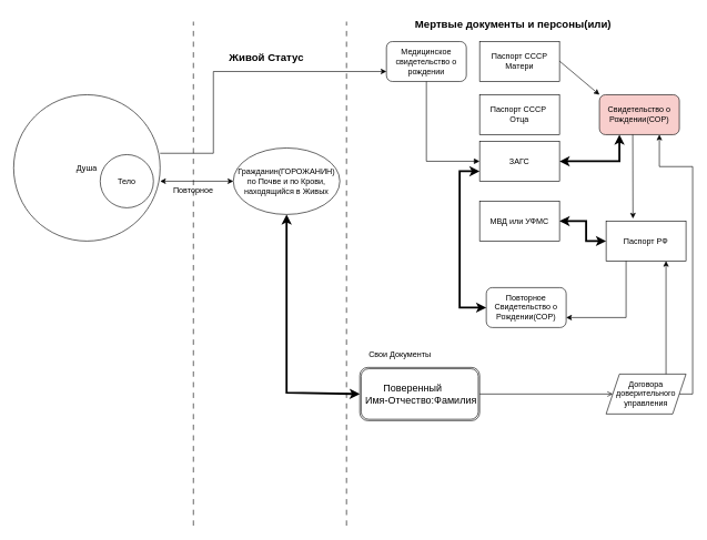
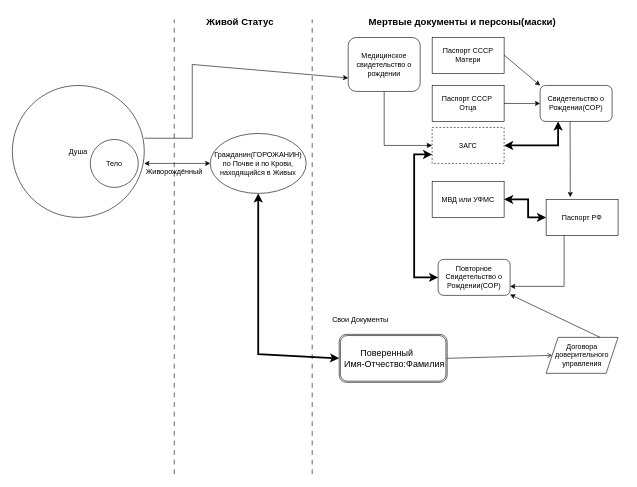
  <mxCell id="0" />
  <mxCell id="1" parent="0" />
  <mxCell id="2" value="Душа" style="ellipse;whiteSpace=wrap;html=1;aspect=fixed;" parent="1" vertex="1"><mxGeometry x="20" y="142" width="220" height="220" as="geometry" /></mxCell>
  <mxCell id="3" value="Тело" style="ellipse;whiteSpace=wrap;html=1;aspect=fixed;align=center;verticalAlign=middle;labelBackgroundColor=default;labelBorderColor=none;" parent="1" vertex="1"><mxGeometry x="150" y="232" width="80" height="80" as="geometry" /></mxCell>
  <mxCell id="4" value="" style="endArrow=none;html=1;rounded=0;dashed=1;dashPattern=8 8;" parent="1" edge="1"><mxGeometry width="50" height="50" relative="1" as="geometry"><mxPoint x="290" y="790" as="sourcePoint" /><mxPoint x="290" y="32" as="targetPoint" /></mxGeometry></mxCell>
  <mxCell id="5" value="" style="endArrow=classic;startArrow=classic;html=1;rounded=0;entryX=0;entryY=0.5;entryDx=0;entryDy=0;" parent="1" target="7" edge="1"><mxGeometry width="50" height="50" relative="1" as="geometry"><mxPoint x="240" y="272" as="sourcePoint" /><mxPoint x="360" y="272" as="targetPoint" /></mxGeometry></mxCell>
- <mxCell id="6" value="Повторное" style="text;html=1;strokeColor=none;fillColor=none;align=center;verticalAlign=middle;whiteSpace=wrap;rounded=0;" parent="1" vertex="1"><mxGeometry x="260" y="271" width="60" height="30" as="geometry" /></mxCell>
+ <mxCell id="6" value="Живорождённый" style="text;html=1;strokeColor=none;fillColor=none;align=center;verticalAlign=middle;whiteSpace=wrap;rounded=0;" parent="1" vertex="1"><mxGeometry x="260" y="271" width="60" height="30" as="geometry" /></mxCell>
  <mxCell id="7" value="Гражданин(ГОРОЖАНИН) по Почве и по Крови, находящийся в Живых" style="ellipse;whiteSpace=wrap;html=1;" parent="1" vertex="1"><mxGeometry x="350" y="222" width="160" height="100" as="geometry" /></mxCell>
  <mxCell id="8" value="" style="endArrow=none;html=1;rounded=0;dashed=1;dashPattern=8 8;" parent="1" edge="1"><mxGeometry width="50" height="50" relative="1" as="geometry"><mxPoint x="520" y="790" as="sourcePoint" /><mxPoint x="520" y="32" as="targetPoint" /></mxGeometry></mxCell>
  <mxCell id="9" value="Паспорт РФ" style="rounded=0;whiteSpace=wrap;html=1;" parent="1" vertex="1"><mxGeometry x="910" y="332" width="120" height="60" as="geometry" /></mxCell>
- <mxCell id="10" value="Свидетельство о Рождении(СОР)" style="rounded=1;whiteSpace=wrap;html=1;fillColor=#f8cecc;" parent="1" vertex="1"><mxGeometry x="900" y="142" width="120" height="60" as="geometry" /></mxCell>
+ <mxCell id="10" value="Свидетельство о Рождении(СОР)" style="rounded=1;whiteSpace=wrap;html=1;" parent="1" vertex="1"><mxGeometry x="900" y="142" width="120" height="60" as="geometry" /></mxCell>
  <mxCell id="11" value="Паспорт СССР Матери" style="rounded=0;whiteSpace=wrap;html=1;" parent="1" vertex="1"><mxGeometry x="720" y="62" width="120" height="60" as="geometry" /></mxCell>
  <mxCell id="12" value="Паспорт СССР&amp;nbsp; Отца" style="rounded=0;whiteSpace=wrap;html=1;" parent="1" vertex="1"><mxGeometry x="720" y="142" width="120" height="60" as="geometry" /></mxCell>
- <mxCell id="13" value="ЗАГС" style="rounded=0;whiteSpace=wrap;html=1;" parent="1" vertex="1"><mxGeometry x="720" y="212" width="120" height="60" as="geometry" /></mxCell>
+ <mxCell id="13" value="ЗАГС" style="rounded=0;whiteSpace=wrap;html=1;dashed=1;" parent="1" vertex="1"><mxGeometry x="720" y="212" width="120" height="60" as="geometry" /></mxCell>
  <mxCell id="14" value="" style="endArrow=classic;startArrow=none;html=1;rounded=0;entryX=0;entryY=0;entryDx=0;entryDy=0;startFill=0;" parent="1" target="10" edge="1"><mxGeometry width="50" height="50" relative="1" as="geometry"><mxPoint x="840" y="91.37" as="sourcePoint" /><mxPoint x="950" y="91.37" as="targetPoint" /></mxGeometry></mxCell>
  <mxCell id="15" value="" style="endArrow=classic;startArrow=classic;html=1;rounded=0;entryX=0.25;entryY=1;entryDx=0;entryDy=0;exitX=1;exitY=0.5;exitDx=0;exitDy=0;strokeWidth=3;" parent="1" source="13" target="10" edge="1"><mxGeometry width="50" height="50" relative="1" as="geometry"><mxPoint x="850" y="101.37" as="sourcePoint" /><mxPoint x="910" y="152" as="targetPoint" /><Array as="points"><mxPoint x="930" y="242" /></Array></mxGeometry></mxCell>
+ <mxCell id="16" value="" style="endArrow=classic;startArrow=none;html=1;rounded=0;entryX=0;entryY=0.5;entryDx=0;entryDy=0;exitX=1;exitY=0.5;exitDx=0;exitDy=0;startFill=0;" parent="1" source="12" target="10" edge="1"><mxGeometry width="50" height="50" relative="1" as="geometry"><mxPoint x="860" y="111.37" as="sourcePoint" /><mxPoint x="920" y="162" as="targetPoint" /></mxGeometry></mxCell>
  <mxCell id="17" value="" style="endArrow=classic;startArrow=none;html=1;rounded=0;entryX=0.336;entryY=-0.064;entryDx=0;entryDy=0;startFill=0;entryPerimeter=0;" parent="1" target="9" edge="1"><mxGeometry width="50" height="50" relative="1" as="geometry"><mxPoint x="950" y="202" as="sourcePoint" /><mxPoint x="1010" y="252.63" as="targetPoint" /></mxGeometry></mxCell>
  <mxCell id="18" value="Повторное Свидетельство о Рождении(СОР)" style="rounded=1;whiteSpace=wrap;html=1;" parent="1" vertex="1"><mxGeometry x="730" y="432" width="120" height="60" as="geometry" /></mxCell>
  <mxCell id="19" value="" style="endArrow=classic;startArrow=none;html=1;rounded=0;startFill=0;exitX=0.25;exitY=1;exitDx=0;exitDy=0;entryX=1;entryY=0.75;entryDx=0;entryDy=0;" parent="1" source="9" target="18" edge="1"><mxGeometry width="50" height="50" relative="1" as="geometry"><mxPoint x="960" y="212" as="sourcePoint" /><mxPoint x="880" y="540" as="targetPoint" /><Array as="points"><mxPoint x="940" y="477" /></Array></mxGeometry></mxCell>
  <mxCell id="20" value="" style="endArrow=classic;startArrow=classic;html=1;rounded=0;strokeWidth=3;exitX=0;exitY=0.5;exitDx=0;exitDy=0;entryX=0;entryY=0.75;entryDx=0;entryDy=0;" parent="1" source="18" target="13" edge="1"><mxGeometry width="50" height="50" relative="1" as="geometry"><mxPoint x="793" y="432" as="sourcePoint" /><mxPoint x="680" y="252" as="targetPoint" /><Array as="points"><mxPoint x="690" y="462" /><mxPoint x="690" y="257" /></Array></mxGeometry></mxCell>
- <mxCell id="21" value="Медицинское свидетельство о рождении" style="rounded=1;whiteSpace=wrap;html=1;" parent="1" vertex="1"><mxGeometry x="580" y="62" width="120" height="60" as="geometry" /></mxCell>
+ <mxCell id="21" value="Медицинское свидетельство о рождении" style="rounded=1;whiteSpace=wrap;html=1;" parent="1" vertex="1"><mxGeometry x="580" y="62" width="120" height="90" as="geometry" /></mxCell>
  <mxCell id="22" value="" style="endArrow=classic;html=1;rounded=0;entryX=0;entryY=0.75;entryDx=0;entryDy=0;" parent="1" target="21" edge="1"><mxGeometry width="50" height="50" relative="1" as="geometry"><mxPoint x="240" y="230" as="sourcePoint" /><mxPoint x="510" y="242" as="targetPoint" /><Array as="points"><mxPoint x="320" y="230" /><mxPoint x="320" y="107" /></Array></mxGeometry></mxCell>
- <mxCell id="23" value="Живой Статус" style="text;html=1;strokeColor=none;fillColor=none;align=center;verticalAlign=middle;whiteSpace=wrap;rounded=0;fontSize=16;fontStyle=1" parent="1" vertex="1"><mxGeometry x="320" y="70" width="160" height="30" as="geometry" /></mxCell>
- <mxCell id="24" value="Мертвые документы и персоны(или)" style="text;html=1;align=center;verticalAlign=middle;resizable=0;points=[];autosize=1;strokeColor=none;fillColor=none;fontSize=16;fontStyle=1" parent="1" vertex="1"><mxGeometry x="600" y="20" width="340" height="30" as="geometry" /></mxCell>
+ <mxCell id="23" value="Живой Статус" style="text;html=1;strokeColor=none;fillColor=none;align=center;verticalAlign=middle;whiteSpace=wrap;rounded=0;fontSize=16;fontStyle=1" parent="1" vertex="1"><mxGeometry x="320" y="20" width="160" height="30" as="geometry" /></mxCell>
+ <mxCell id="24" value="Мертвые документы и персоны(маски)" style="text;html=1;align=center;verticalAlign=middle;resizable=0;points=[];autosize=1;strokeColor=none;fillColor=none;fontSize=16;fontStyle=1" parent="1" vertex="1"><mxGeometry x="600" y="20" width="340" height="30" as="geometry" /></mxCell>
  <mxCell id="25" value="" style="endArrow=none;startArrow=block;html=1;rounded=0;entryX=0.5;entryY=1;entryDx=0;entryDy=0;exitX=0;exitY=0.5;exitDx=0;exitDy=0;startFill=1;endFill=0;" parent="1" source="13" target="21" edge="1"><mxGeometry width="50" height="50" relative="1" as="geometry"><mxPoint x="520" y="302" as="sourcePoint" /><mxPoint x="570" y="252" as="targetPoint" /><Array as="points"><mxPoint x="640" y="242" /></Array></mxGeometry></mxCell>
- <mxCell id="26" value="&lt;font style=&quot;font-size: 15px;&quot;&gt;Поверенный&amp;nbsp; &amp;nbsp; &amp;nbsp;&lt;br&gt;&amp;nbsp;Имя-Отчество:Фамилия&lt;/font&gt;" style="shape=ext;double=1;rounded=1;whiteSpace=wrap;html=1;" parent="1" vertex="1"><mxGeometry x="540" y="552" width="180" height="80" as="geometry" /></mxCell>
+ <mxCell id="26" value="&lt;font style=&quot;font-size: 15px;&quot;&gt;Поверенный&amp;nbsp; &amp;nbsp; &amp;nbsp;&lt;br&gt;&amp;nbsp;Имя-Отчество:Фамилия&lt;/font&gt;" style="shape=ext;double=1;rounded=1;whiteSpace=wrap;html=1;" parent="1" vertex="1"><mxGeometry x="565" y="557" width="180" height="80" as="geometry" /></mxCell>
  <mxCell id="27" value="МВД или УФМС" style="whiteSpace=wrap;html=1;" parent="1" vertex="1"><mxGeometry x="720" y="302" width="120" height="60" as="geometry" /></mxCell>
  <mxCell id="28" value="" style="endArrow=classic;startArrow=classic;html=1;rounded=0;entryX=0;entryY=0.5;entryDx=0;entryDy=0;startFill=1;exitX=1;exitY=0.5;exitDx=0;exitDy=0;strokeWidth=3;" parent="1" source="27" target="9" edge="1"><mxGeometry width="50" height="50" relative="1" as="geometry"><mxPoint x="960" y="212" as="sourcePoint" /><mxPoint x="960" y="338" as="targetPoint" /><Array as="points"><mxPoint x="880" y="332" /><mxPoint x="880" y="362" /></Array></mxGeometry></mxCell>
  <mxCell id="29" value="Свои Документы" style="text;html=1;align=center;verticalAlign=middle;resizable=0;points=[];autosize=1;strokeColor=none;fillColor=none;" parent="1" vertex="1"><mxGeometry x="540" y="518" width="120" height="30" as="geometry" /></mxCell>
  <mxCell id="30" value="" style="endArrow=classic;startArrow=classic;html=1;rounded=0;entryX=0.5;entryY=1;entryDx=0;entryDy=0;exitX=0;exitY=0.5;exitDx=0;exitDy=0;strokeWidth=3;" parent="1" source="26" target="7" edge="1"><mxGeometry width="50" height="50" relative="1" as="geometry"><mxPoint x="620" y="390" as="sourcePoint" /><mxPoint x="670" y="340" as="targetPoint" /><Array as="points"><mxPoint x="430" y="590" /></Array></mxGeometry></mxCell>
- <mxCell id="31" style="edgeStyle=orthogonalEdgeStyle;rounded=0;orthogonalLoop=1;jettySize=auto;html=1;entryX=0.75;entryY=1;entryDx=0;entryDy=0;" edge="1" parent="1" source="32" target="10"><mxGeometry relative="1" as="geometry"><Array as="points"><mxPoint x="1040" y="592" /><mxPoint x="1040" y="250" /><mxPoint x="990" y="250" /></Array></mxGeometry></mxCell>
  <mxCell id="32" value="Договора доверительного управления" style="shape=parallelogram;perimeter=parallelogramPerimeter;whiteSpace=wrap;html=1;fixedSize=1;" parent="1" vertex="1"><mxGeometry x="910" y="562" width="120" height="60" as="geometry" /></mxCell>
  <mxCell id="33" value="" style="endArrow=open;html=1;rounded=0;entryX=0;entryY=0.5;entryDx=0;entryDy=0;exitX=1;exitY=0.5;exitDx=0;exitDy=0;" parent="1" source="26" target="32" edge="1"><mxGeometry width="50" height="50" relative="1" as="geometry"><mxPoint x="620" y="340" as="sourcePoint" /><mxPoint x="670" y="290" as="targetPoint" /></mxGeometry></mxCell>
- <mxCell id="34" value="" style="endArrow=classic;html=1;rounded=0;exitX=0.75;exitY=0;exitDx=0;exitDy=0;entryX=0.75;entryY=1;entryDx=0;entryDy=0;" parent="1" source="32" target="9" edge="1"><mxGeometry width="50" height="50" relative="1" as="geometry"><mxPoint x="940" y="550" as="sourcePoint" /><mxPoint x="1000" y="400" as="targetPoint" /></mxGeometry></mxCell>
+ <mxCell id="34" value="" style="endArrow=classic;html=1;rounded=0;exitX=0.75;exitY=0;exitDx=0;exitDy=0;" parent="1" source="32" target="18" edge="1"><mxGeometry width="50" height="50" relative="1" as="geometry"><mxPoint x="940" y="550" as="sourcePoint" /><mxPoint x="1000" y="400" as="targetPoint" /></mxGeometry></mxCell>
